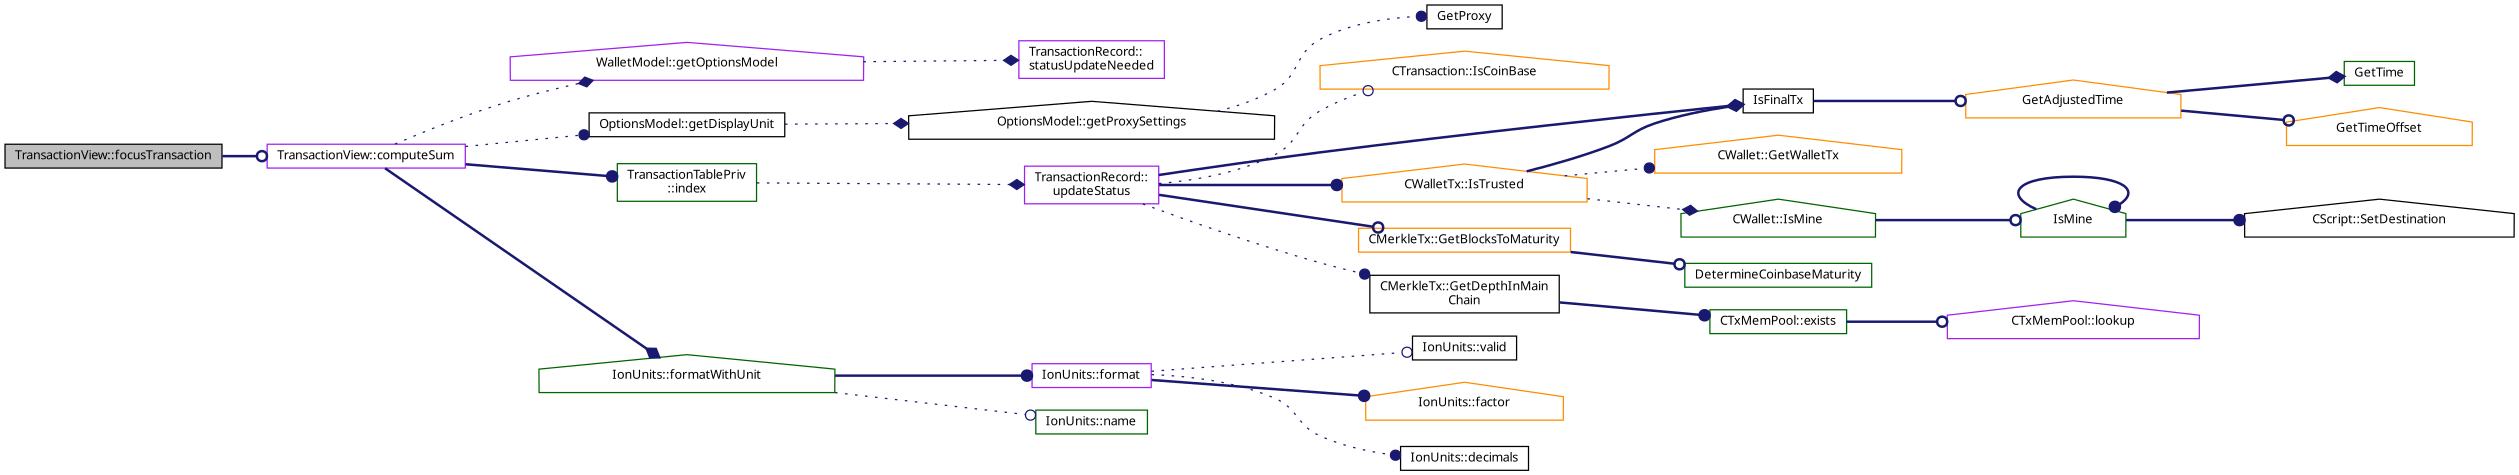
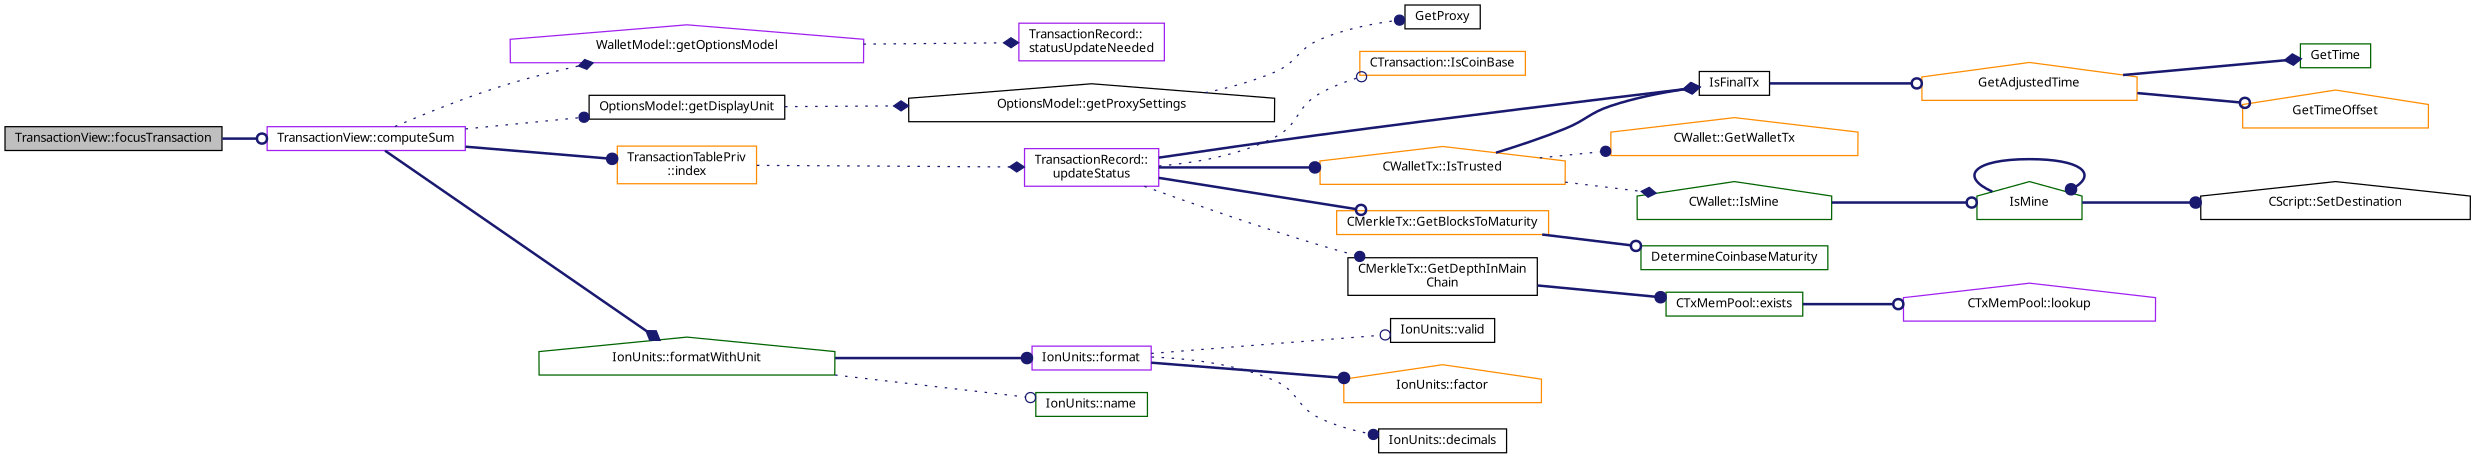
  digraph {
    fontname="Noto Sans"
    rankdir=LR
    node [color=black fillcolor=white fontname="Noto Sans" fontsize=10 shape=box style=filled]
    edge [arrowhead=dot color=midnightblue fontname="Noto Sans" fontsize=10 labelfontname=Helvetica labelfontsize=10 style=bold]
    n1 [fillcolor=grey75 fontcolor=black height=0.2 label="TransactionView::focusTransaction" width=0.4]
    n2 [color=purple height=0.2 label="TransactionView::computeSum" width=0.4]
    n3 [color=purple height=0.2 label="WalletModel::getOptionsModel" shape=house width=0.4]
    n4 [height=0.2 label="OptionsModel::getDisplayUnit" width=0.4]
-   n5 [color=darkgreen height=0.2 label="TransactionTablePriv\l::index" width=0.4]
+   n5 [color=darkorange height=0.2 label="TransactionTablePriv\l::index" width=0.4]
    n6 [color=darkgreen height=0.2 label="IonUnits::formatWithUnit" shape=house width=0.4]
    n7 [color=purple height=0.2 label="TransactionRecord::\lstatusUpdateNeeded" width=0.4]
    n8 [height=0.2 label="OptionsModel::getProxySettings" shape=house width=0.4]
    n9 [color=purple height=0.2 label="TransactionRecord::\lupdateStatus" width=0.4]
    n10 [color=purple height=0.2 label="IonUnits::format" width=0.4]
    n11 [color=darkgreen height=0.2 label="IonUnits::name" width=0.4]
    n12 [height=0.2 label=GetProxy width=0.4]
-   n13 [color=darkorange height=0.2 label="CTransaction::IsCoinBase" shape=house width=0.4]
+   n13 [color=darkorange height=0.2 label="CTransaction::IsCoinBase" width=0.4]
    n14 [color=darkorange height=0.2 label="CWalletTx::IsTrusted" shape=house width=0.4]
    n15 [height=0.2 label=IsFinalTx width=0.4]
    n16 [color=darkorange height=0.2 label="CMerkleTx::GetBlocksToMaturity" width=0.4]
    n17 [height=0.2 label="CMerkleTx::GetDepthInMain\lChain" width=0.4]
    n18 [color=darkorange height=0.2 label="CWallet::GetWalletTx" shape=house width=0.4]
    n19 [color=darkgreen height=0.2 label="CWallet::IsMine" shape=house width=0.4]
    n20 [color=darkorange height=0.2 label=GetAdjustedTime shape=house width=0.4]
    n21 [color=darkgreen height=0.2 label=DetermineCoinbaseMaturity width=0.4]
    n22 [color=darkgreen height=0.2 label="CTxMemPool::exists" width=0.4]
    n23 [color=darkgreen height=0.2 label=IsMine shape=house width=0.4]
    n24 [color=darkgreen height=0.2 label=GetTime width=0.4]
    n25 [color=darkorange height=0.2 label=GetTimeOffset shape=house width=0.4]
    n26 [height=0.2 label="CScript::SetDestination" shape=house width=0.4]
    n27 [color=purple height=0.2 label="CTxMemPool::lookup" shape=house width=0.4]
    n28 [height=0.2 label="IonUnits::valid" width=0.4]
    n29 [color=darkorange height=0.2 label="IonUnits::factor" shape=house width=0.4]
    n30 [height=0.2 label="IonUnits::decimals" width=0.4]
    n1 -> n2 [arrowhead=odot]
    n2 -> n3 [arrowhead=diamond style=dotted]
    n2 -> n4 [style=dotted]
    n2 -> n5
    n2 -> n6 [arrowhead=diamond]
    n3 -> n7 [arrowhead=diamond style=dotted]
    n4 -> n8 [arrowhead=diamond style=dotted]
    n5 -> n9 [arrowhead=diamond style=dotted]
    n6 -> n10
    n6 -> n11 [arrowhead=odot style=dotted]
    n8 -> n12 [style=dotted]
    n9 -> n13 [arrowhead=odot style=dotted]
    n9 -> n14
    n9 -> n15 [arrowhead=diamond]
    n9 -> n16 [arrowhead=odot]
    n9 -> n17 [style=dotted]
    n10 -> n28 [arrowhead=odot style=dotted]
    n10 -> n29
    n10 -> n30 [style=dotted]
    n14 -> n15 [arrowhead=diamond]
    n14 -> n18 [style=dotted]
    n14 -> n19 [arrowhead=diamond style=dotted]
    n15 -> n20 [arrowhead=odot]
    n16 -> n21 [arrowhead=odot]
    n17 -> n22
    n19 -> n23 [arrowhead=odot]
    n20 -> n24 [arrowhead=diamond]
    n20 -> n25 [arrowhead=odot]
    n22 -> n27 [arrowhead=odot]
    n23 -> n23
    n23 -> n26
  }
